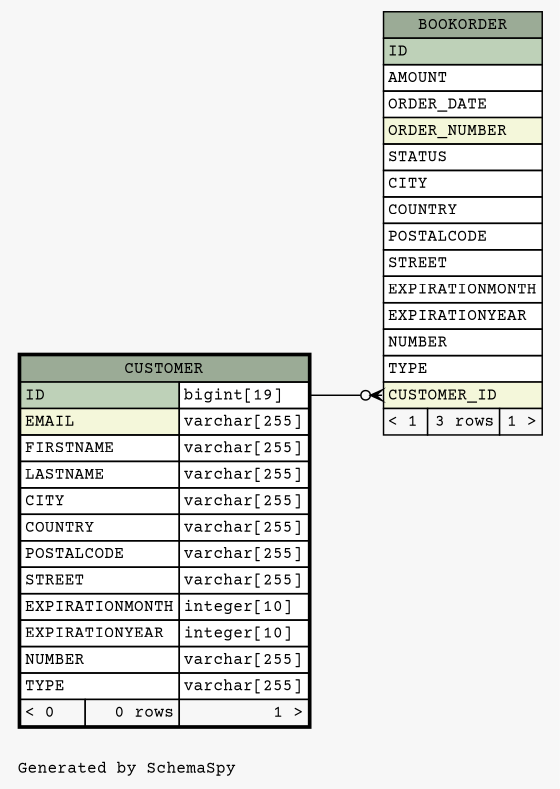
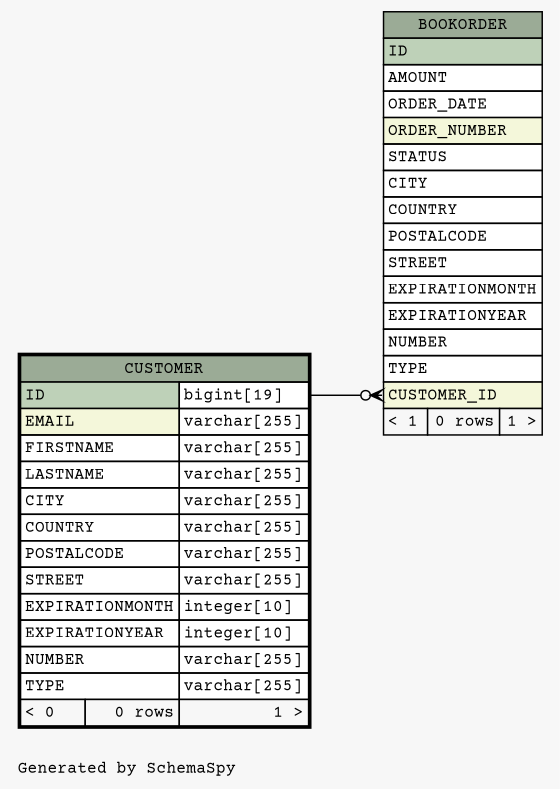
  digraph {
    bgcolor="#f7f7f7"
    fontname="Courier Prime"
    fontsize=11
    label="\nGenerated by SchemaSpy"
    labeljust=l
    nodesep=0.18
    rankdir=RL
    ranksep=0.46
    node [fontname="Courier Prime" fontsize=11 shape=plaintext]
-   n1 [label=<     <TABLE BORDER="0" CELLBORDER="1" CELLSPACING="0" BGCOLOR="#ffffff">       <TR><TD COLSPAN="3" BGCOLOR="#9bab96" ALIGN="CENTER">BOOKORDER</TD></TR>       <TR><TD PORT="ID" COLSPAN="3" BGCOLOR="#bed1b8" ALIGN="LEFT">ID</TD></TR>       <TR><TD PORT="AMOUNT" COLSPAN="3" ALIGN="LEFT">AMOUNT</TD></TR>       <TR><TD PORT="ORDER_DATE" COLSPAN="3" ALIGN="LEFT">ORDER_DATE</TD></TR>       <TR><TD PORT="ORDER_NUMBER" COLSPAN="3" BGCOLOR="#f4f7da" ALIGN="LEFT">ORDER_NUMBER</TD></TR>       <TR><TD PORT="STATUS" COLSPAN="3" ALIGN="LEFT">STATUS</TD></TR>       <TR><TD PORT="CITY" COLSPAN="3" ALIGN="LEFT">CITY</TD></TR>       <TR><TD PORT="COUNTRY" COLSPAN="3" ALIGN="LEFT">COUNTRY</TD></TR>       <TR><TD PORT="POSTALCODE" COLSPAN="3" ALIGN="LEFT">POSTALCODE</TD></TR>       <TR><TD PORT="STREET" COLSPAN="3" ALIGN="LEFT">STREET</TD></TR>       <TR><TD PORT="EXPIRATIONMONTH" COLSPAN="3" ALIGN="LEFT">EXPIRATIONMONTH</TD></TR>       <TR><TD PORT="EXPIRATIONYEAR" COLSPAN="3" ALIGN="LEFT">EXPIRATIONYEAR</TD></TR>       <TR><TD PORT="NUMBER" COLSPAN="3" ALIGN="LEFT">NUMBER</TD></TR>       <TR><TD PORT="TYPE" COLSPAN="3" ALIGN="LEFT">TYPE</TD></TR>       <TR><TD PORT="CUSTOMER_ID" COLSPAN="3" BGCOLOR="#f4f7da" ALIGN="LEFT">CUSTOMER_ID</TD></TR>       <TR><TD ALIGN="LEFT" BGCOLOR="#f7f7f7">&lt; 1</TD><TD ALIGN="RIGHT" BGCOLOR="#f7f7f7">3 rows</TD><TD ALIGN="RIGHT" BGCOLOR="#f7f7f7">1 &gt;</TD></TR>     </TABLE>>]
+   n1 [label=<     <TABLE BORDER="0" CELLBORDER="1" CELLSPACING="0" BGCOLOR="#ffffff">       <TR><TD COLSPAN="3" BGCOLOR="#9bab96" ALIGN="CENTER">BOOKORDER</TD></TR>       <TR><TD PORT="ID" COLSPAN="3" BGCOLOR="#bed1b8" ALIGN="LEFT">ID</TD></TR>       <TR><TD PORT="AMOUNT" COLSPAN="3" ALIGN="LEFT">AMOUNT</TD></TR>       <TR><TD PORT="ORDER_DATE" COLSPAN="3" ALIGN="LEFT">ORDER_DATE</TD></TR>       <TR><TD PORT="ORDER_NUMBER" COLSPAN="3" BGCOLOR="#f4f7da" ALIGN="LEFT">ORDER_NUMBER</TD></TR>       <TR><TD PORT="STATUS" COLSPAN="3" ALIGN="LEFT">STATUS</TD></TR>       <TR><TD PORT="CITY" COLSPAN="3" ALIGN="LEFT">CITY</TD></TR>       <TR><TD PORT="COUNTRY" COLSPAN="3" ALIGN="LEFT">COUNTRY</TD></TR>       <TR><TD PORT="POSTALCODE" COLSPAN="3" ALIGN="LEFT">POSTALCODE</TD></TR>       <TR><TD PORT="STREET" COLSPAN="3" ALIGN="LEFT">STREET</TD></TR>       <TR><TD PORT="EXPIRATIONMONTH" COLSPAN="3" ALIGN="LEFT">EXPIRATIONMONTH</TD></TR>       <TR><TD PORT="EXPIRATIONYEAR" COLSPAN="3" ALIGN="LEFT">EXPIRATIONYEAR</TD></TR>       <TR><TD PORT="NUMBER" COLSPAN="3" ALIGN="LEFT">NUMBER</TD></TR>       <TR><TD PORT="TYPE" COLSPAN="3" ALIGN="LEFT">TYPE</TD></TR>       <TR><TD PORT="CUSTOMER_ID" COLSPAN="3" BGCOLOR="#f4f7da" ALIGN="LEFT">CUSTOMER_ID</TD></TR>       <TR><TD ALIGN="LEFT" BGCOLOR="#f7f7f7">&lt; 1</TD><TD ALIGN="RIGHT" BGCOLOR="#f7f7f7">0 rows</TD><TD ALIGN="RIGHT" BGCOLOR="#f7f7f7">1 &gt;</TD></TR>     </TABLE>>]
    n2 [label=<     <TABLE BORDER="2" CELLBORDER="1" CELLSPACING="0" BGCOLOR="#ffffff">       <TR><TD COLSPAN="3" BGCOLOR="#9bab96" ALIGN="CENTER">CUSTOMER</TD></TR>       <TR><TD PORT="ID" COLSPAN="2" BGCOLOR="#bed1b8" ALIGN="LEFT">ID</TD><TD PORT="ID.type" ALIGN="LEFT">bigint[19]</TD></TR>       <TR><TD PORT="EMAIL" COLSPAN="2" BGCOLOR="#f4f7da" ALIGN="LEFT">EMAIL</TD><TD PORT="EMAIL.type" ALIGN="LEFT">varchar[255]</TD></TR>       <TR><TD PORT="FIRSTNAME" COLSPAN="2" ALIGN="LEFT">FIRSTNAME</TD><TD PORT="FIRSTNAME.type" ALIGN="LEFT">varchar[255]</TD></TR>       <TR><TD PORT="LASTNAME" COLSPAN="2" ALIGN="LEFT">LASTNAME</TD><TD PORT="LASTNAME.type" ALIGN="LEFT">varchar[255]</TD></TR>       <TR><TD PORT="CITY" COLSPAN="2" ALIGN="LEFT">CITY</TD><TD PORT="CITY.type" ALIGN="LEFT">varchar[255]</TD></TR>       <TR><TD PORT="COUNTRY" COLSPAN="2" ALIGN="LEFT">COUNTRY</TD><TD PORT="COUNTRY.type" ALIGN="LEFT">varchar[255]</TD></TR>       <TR><TD PORT="POSTALCODE" COLSPAN="2" ALIGN="LEFT">POSTALCODE</TD><TD PORT="POSTALCODE.type" ALIGN="LEFT">varchar[255]</TD></TR>       <TR><TD PORT="STREET" COLSPAN="2" ALIGN="LEFT">STREET</TD><TD PORT="STREET.type" ALIGN="LEFT">varchar[255]</TD></TR>       <TR><TD PORT="EXPIRATIONMONTH" COLSPAN="2" ALIGN="LEFT">EXPIRATIONMONTH</TD><TD PORT="EXPIRATIONMONTH.type" ALIGN="LEFT">integer[10]</TD></TR>       <TR><TD PORT="EXPIRATIONYEAR" COLSPAN="2" ALIGN="LEFT">EXPIRATIONYEAR</TD><TD PORT="EXPIRATIONYEAR.type" ALIGN="LEFT">integer[10]</TD></TR>       <TR><TD PORT="NUMBER" COLSPAN="2" ALIGN="LEFT">NUMBER</TD><TD PORT="NUMBER.type" ALIGN="LEFT">varchar[255]</TD></TR>       <TR><TD PORT="TYPE" COLSPAN="2" ALIGN="LEFT">TYPE</TD><TD PORT="TYPE.type" ALIGN="LEFT">varchar[255]</TD></TR>       <TR><TD ALIGN="LEFT" BGCOLOR="#f7f7f7">&lt; 0</TD><TD ALIGN="RIGHT" BGCOLOR="#f7f7f7">0 rows</TD><TD ALIGN="RIGHT" BGCOLOR="#f7f7f7">1 &gt;</TD></TR>     </TABLE>>]
    n1 -> n2 [arrowhead=none arrowsize=0.8 arrowtail=crowodot dir=back headport="ID.type:e" tailport="CUSTOMER_ID:w" fontname="Courier Prime"]
  }
